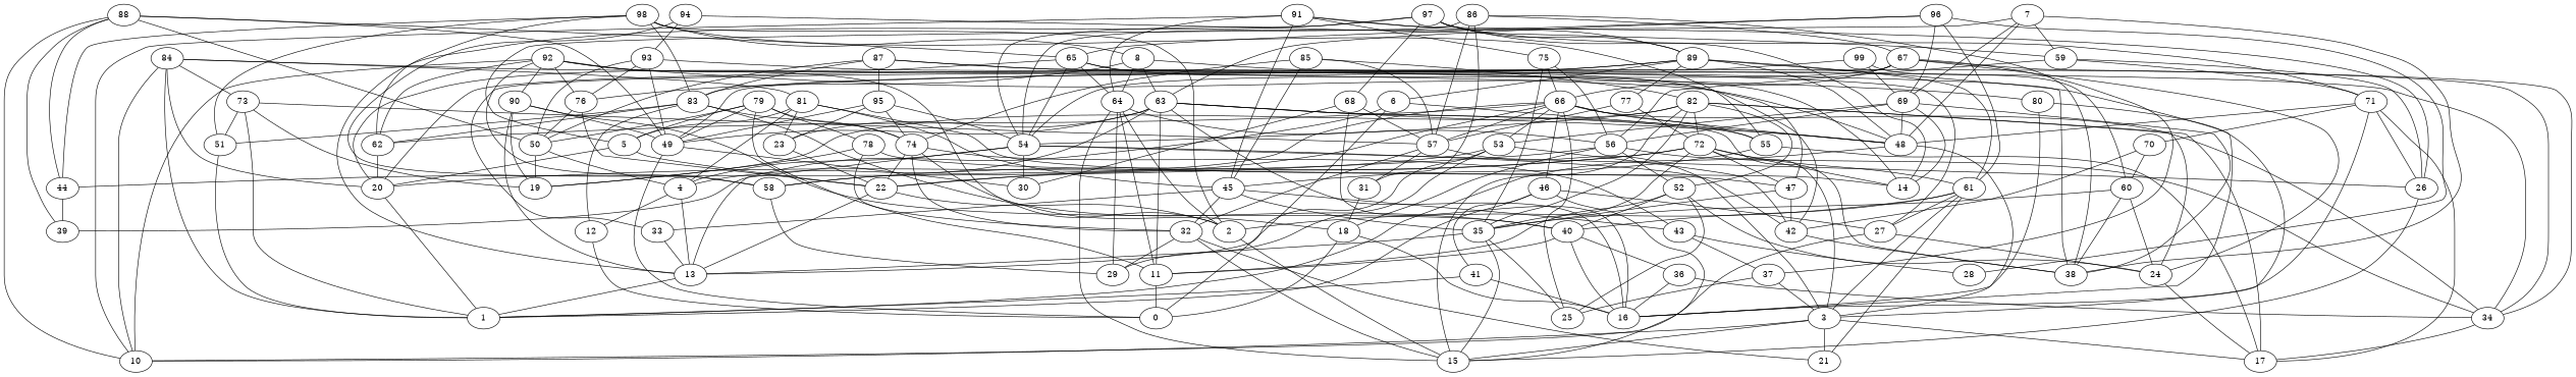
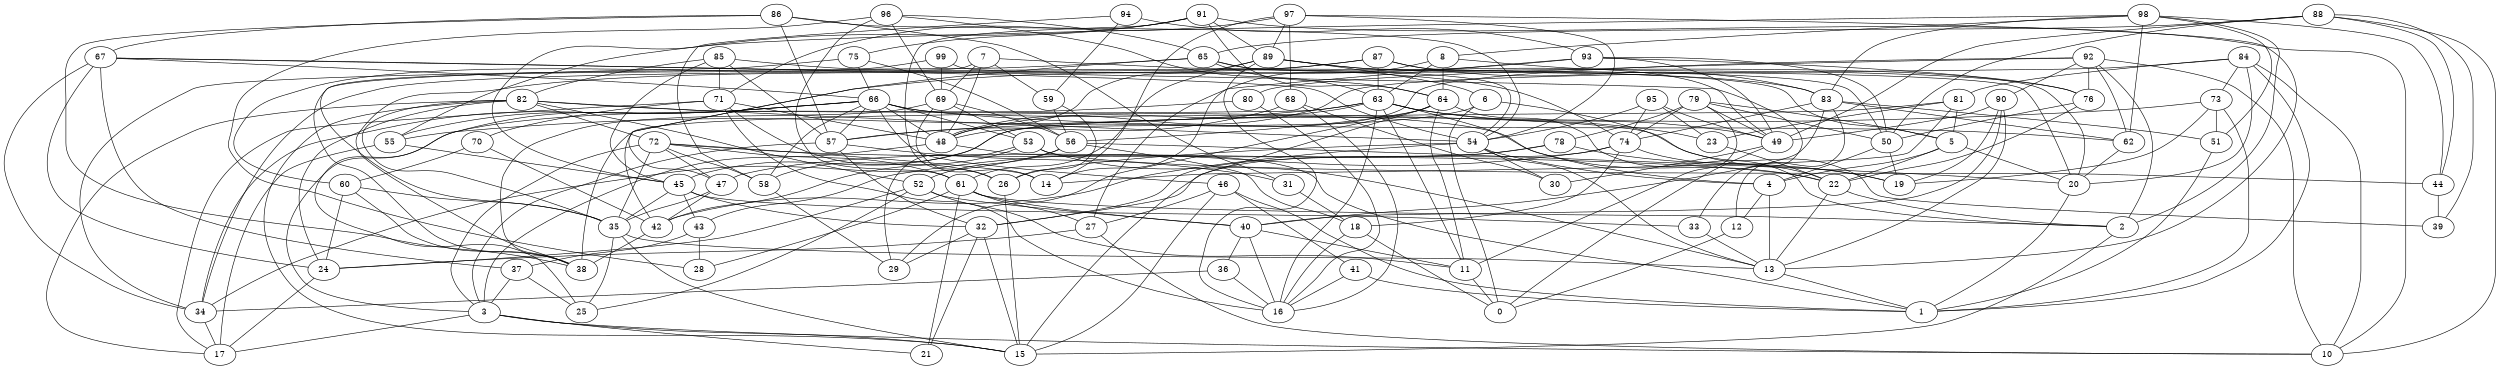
  digraph {
    edge [color=black dir=none]
    80
    3
    16
    15
    10
    17
    21
    26
    86
    38
    54
    31
    67
    57
    42
    4
    13
    18
    34
    33
    66
    24
    37
    20
    1
    92
    58
    90
    76
    62
    2
    29
    19
    40
    49
    22
    50
    28
    36
    71
    70
    48
    60
    91
    75
-   77
    45
    64
    56
    35
    72
    32
    43
    11
    78
    47
    23
    87
    83
    63
    51
    12
    74
    55
    61
    27
    5
    46
    25
    53
    59
    52
    7
    69
    14
    65
    44
    39
    41
    94
    93
    0
    82
    30
    89
    6
    98
    8
    88
    73
    68
    97
    79
    99
    84
    81
    95
    85
    96
    subgraph sub_1 {
      80
      3
      16
      15
      10
      17
      21
      26
      86
      38
      54
      31
      67
      57
      42
      4
      13
      18
      34
      33
      66
      24
      37
      20
      1
      92
      58
      90
      76
      62
      2
      29
      19
      40
      49
      22
      50
      28
      36
      71
      70
      48
      60
      91
      75
-     77
      45
      64
      56
      35
      72
      32
      43
      11
      78
      47
      23
      87
      83
      63
      51
      12
      74
      55
      61
      27
      5
      46
      25
      53
      59
      52
      7
      69
      14
      65
      44
      39
      41
      94
      93
      0
      82
      30
      89
      6
      98
      8
      88
      73
      68
      97
      79
      99
      84
      81
      95
      85
      96
    }
    80 -> 3
    80 -> 16
    3 -> 15
    3 -> 10
    3 -> 17
    3 -> 21
    26 -> 15
    86 -> 38
    86 -> 54
    86 -> 31
    86 -> 67
    86 -> 57
    54 -> 26
    54 -> 42
    54 -> 4
    54 -> 13
    54 -> 30
    31 -> 18
    67 -> 54
    67 -> 34
    67 -> 33
    67 -> 66
    67 -> 24
    67 -> 37
    57 -> 3
    57 -> 31
    57 -> 32
    42 -> 38
    4 -> 13
    4 -> 12
    13 -> 1
    18 -> 16
    18 -> 0
    34 -> 17
    33 -> 13
    66 -> 57
    66 -> 34
    66 -> 58
    66 -> 62
    66 -> 22
    66 -> 48
    66 -> 55
    66 -> 46
    66 -> 25
    66 -> 53
    24 -> 17
    37 -> 3
    37 -> 25
    20 -> 1
    92 -> 80
    92 -> 10
    92 -> 58
    92 -> 90
    92 -> 76
    92 -> 62
    92 -> 2
    58 -> 29
    90 -> 13
    90 -> 19
    90 -> 40
    90 -> 49
    76 -> 22
    76 -> 50
    62 -> 20
    2 -> 15
    40 -> 16
    40 -> 36
    40 -> 11
    49 -> 0
    49 -> 30
    22 -> 13
    22 -> 2
    50 -> 4
    50 -> 19
    36 -> 16
    36 -> 34
    71 -> 16
    71 -> 17
    71 -> 26
    71 -> 70
    71 -> 48
    70 -> 42
    70 -> 60
    48 -> 3
    48 -> 1
    60 -> 38
    60 -> 24
    60 -> 35
    91 -> 10
    91 -> 26
    91 -> 75
    91 -> 45
    91 -> 64
    91 -> 89
    75 -> 66
    75 -> 56
    75 -> 35
-   77 -> 57
-   77 -> 72
    45 -> 33
    45 -> 35
    45 -> 32
    45 -> 43
    64 -> 15
    64 -> 2
    64 -> 29
    64 -> 56
    64 -> 11
    56 -> 18
    56 -> 34
    56 -> 20
    56 -> 52
    35 -> 15
    35 -> 13
    35 -> 25
    72 -> 3
    72 -> 58
    72 -> 22
    72 -> 35
    72 -> 47
    72 -> 61
    72 -> 14
    32 -> 15
    32 -> 21
    32 -> 29
    43 -> 37
    43 -> 28
    11 -> 0
    78 -> 19
    78 -> 32
    78 -> 47
    47 -> 42
    47 -> 35
    23 -> 22
    87 -> 38
    87 -> 34
    87 -> 50
    87 -> 83
-   87 -> 95
+   87 -> 63
    83 -> 62
    83 -> 40
    83 -> 51
    83 -> 12
    83 -> 74
    63 -> 16
    63 -> 38
    63 -> 4
    63 -> 49
    63 -> 48
    63 -> 11
    63 -> 23
    63 -> 55
    51 -> 1
    12 -> 0
    74 -> 18
    74 -> 22
    74 -> 32
    74 -> 43
    55 -> 17
    55 -> 45
-   61 -> 3
+   61 -> 28
    61 -> 21
    61 -> 2
    61 -> 40
    61 -> 27
    27 -> 10
    27 -> 24
-   81 -> 4
+   5 -> 4
    5 -> 20
    5 -> 22
    46 -> 15
    46 -> 1
    46 -> 27
    46 -> 41
    53 -> 42
    53 -> 13
    53 -> 29
    53 -> 44
    59 -> 26
    59 -> 56
    52 -> 24
    52 -> 40
    52 -> 11
    52 -> 25
    7 -> 38
    7 -> 48
    7 -> 5
    7 -> 59
    7 -> 69
    69 -> 38
    69 -> 48
    69 -> 56
    69 -> 53
    69 -> 14
    65 -> 54
    65 -> 34
    65 -> 20
    65 -> 64
    65 -> 47
    44 -> 39
    41 -> 16
    41 -> 1
    94 -> 58
    94 -> 59
    94 -> 93
-   92 -> 42
+   93 -> 42
    93 -> 76
    93 -> 49
    93 -> 50
    93 -> 14
    82 -> 15
    82 -> 17
    82 -> 54
    82 -> 24
    82 -> 19
    82 -> 35
    82 -> 72
    82 -> 52
    89 -> 16
    89 -> 49
    89 -> 48
-   89 -> 77
    89 -> 83
    89 -> 61
    89 -> 6
    6 -> 48
    6 -> 39
    6 -> 0
    98 -> 62
    98 -> 2
    98 -> 83
    98 -> 51
    98 -> 55
    98 -> 44
    98 -> 8
    8 -> 76
    8 -> 64
    8 -> 63
    8 -> 27
    88 -> 10
    88 -> 49
    88 -> 50
    88 -> 65
    88 -> 44
    88 -> 39
    73 -> 57
    73 -> 1
    73 -> 19
    73 -> 51
    68 -> 16
    68 -> 57
    68 -> 30
    97 -> 54
    97 -> 13
    97 -> 71
    97 -> 14
    97 -> 89
    97 -> 68
    79 -> 49
    79 -> 50
    79 -> 11
    79 -> 78
    79 -> 74
    79 -> 5
    99 -> 20
    99 -> 60
    99 -> 69
    84 -> 10
    84 -> 20
    84 -> 1
    84 -> 48
    84 -> 73
    84 -> 81
    81 -> 45
    81 -> 23
    81 -> 5
    81 -> 14
    95 -> 54
    95 -> 49
    95 -> 23
    95 -> 74
    85 -> 57
-   59 -> 71
+   85 -> 71
    85 -> 45
    85 -> 74
    85 -> 82
    96 -> 28
    96 -> 63
    96 -> 61
    96 -> 69
    96 -> 65
  }
